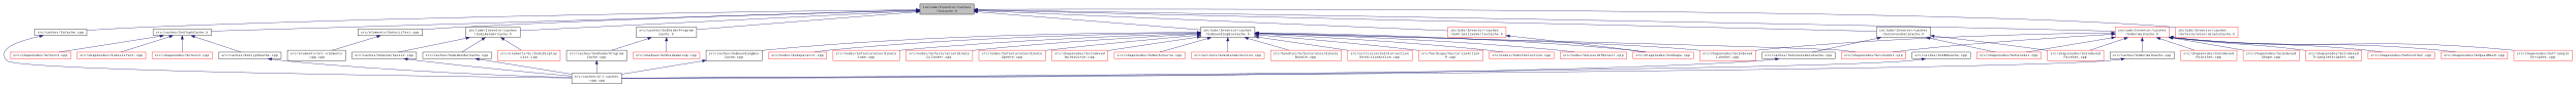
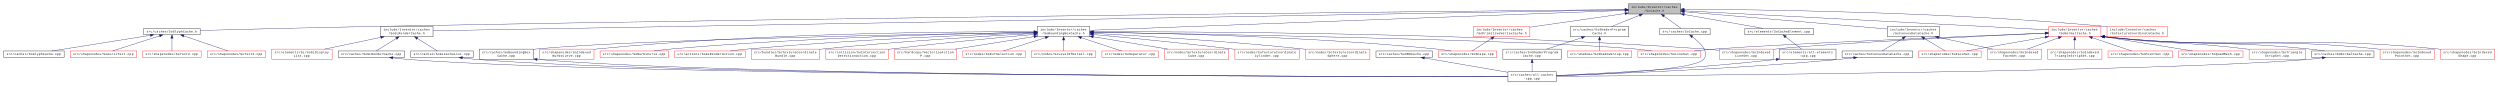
  digraph {
    fontname="Liberation Mono"
    node [color=red fillcolor=white fontname="Liberation Mono" fontsize=10 shape=record style=filled]
    edge [color=midnightblue dir=back fontname="Liberation Mono" fontsize=10 labelfontname=Helvetica labelfontsize=10 style=solid]
    n1 [color=black fillcolor=grey75 fontcolor=black height=0.2 label="include/Inventor/caches\l/SoCache.h" width=0.4]
    n2 [color=black height=0.2 label="src/caches/SoCache.cpp" width=0.4]
    n3 [color=black height=0.2 label="src/caches/SoGlyphCache.h" width=0.4]
    n4 [color=black height=0.2 label="src/caches/SoShaderProgram\lCache.h" width=0.4]
-   n5 [color=black height=0.2 label="src/elements/SoAsciiText.cpp" width=0.4]
+   n5 [color=black height=0.2 label="src/elements/SoCacheElement.cpp" width=0.4]
    n6 [color=black height=0.2 label="include/Inventor/caches\l/SoBoundingBoxCache.h" width=0.4]
    n7 [color=black height=0.2 label="include/Inventor/caches\l/SoConvexDataCache.h" width=0.4]
    n8 [color=black height=0.2 label="include/Inventor/caches\l/SoGLRenderCache.h" width=0.4]
    n9 [height=0.2 label="include/Inventor/caches\l/SoNormalCache.h" width=0.4]
    n10 [height=0.2 label="include/Inventor/caches\l/SoPrimitiveVertexCache.h" width=0.4]
    n11 [height=0.2 label="include/Inventor/caches\l/SoTextureCoordinateCache.h" width=0.4]
    n12 [color=black height=0.2 label="src/caches/all-caches\l-cpp.cpp" width=0.4]
    n13 [color=black height=0.2 label="src/caches/SoGlyphCache.cpp" width=0.4]
    n14 [height=0.2 label="src/shapenodes/SoAsciiText.cpp" width=0.4]
    n15 [height=0.2 label="src/shapenodes/SoText2.cpp" width=0.4]
    n16 [height=0.2 label="src/shapenodes/SoText3.cpp" width=0.4]
    n17 [color=black height=0.2 label="src/caches/SoShaderProgram\lCache.cpp" width=0.4]
    n18 [height=0.2 label="src/shadows/SoShadowGroup.cpp" width=0.4]
    n19 [color=black height=0.2 label="src/elements/all-elements\l-cpp.cpp" width=0.4]
    n20 [height=0.2 label="src/actions/SoGLRenderAction.cpp" width=0.4]
    n21 [height=0.2 label="src/bundles/SoTextureCoordinate\lBundle.cpp" width=0.4]
    n22 [color=black height=0.2 label="src/caches/SoBoundingBox\lCache.cpp" width=0.4]
    n23 [height=0.2 label="src/collision/SoIntersection\lDetectionAction.cpp" width=0.4]
    n24 [height=0.2 label="src/hardcopy/VectorizeAction\lP.cpp" width=0.4]
    n25 [height=0.2 label="src/nodes/SoExtSelection.cpp" width=0.4]
    n26 [height=0.2 label="src/nodes/SoLevelOfDetail.cpp" width=0.4]
    n27 [height=0.2 label="src/nodes/SoSeparator.cpp" width=0.4]
    n28 [height=0.2 label="src/nodes/SoTextureCoordinate\lCube.cpp" width=0.4]
    n29 [height=0.2 label="src/nodes/SoTextureCoordinate\lCylinder.cpp" width=0.4]
    n30 [height=0.2 label="src/nodes/SoTextureCoordinate\lSphere.cpp" width=0.4]
    n31 [height=0.2 label="src/shapenodes/SoIndexed\lLineSet.cpp" width=0.4]
    n32 [height=0.2 label="src/shapenodes/SoIndexed\lNurbsCurve.cpp" width=0.4]
    n33 [height=0.2 label="src/shapenodes/SoLineSet.cpp" width=0.4]
    n34 [height=0.2 label="src/shapenodes/SoNurbsCurve.cpp" width=0.4]
    n35 [height=0.2 label="src/shapenodes/SoShape.cpp" width=0.4]
    n36 [color=black height=0.2 label="src/caches/SoConvexDataCache.cpp" width=0.4]
    n37 [height=0.2 label="src/shapenodes/SoFaceSet.cpp" width=0.4]
    n38 [height=0.2 label="src/shapenodes/SoIndexed\lFaceSet.cpp" width=0.4]
    n39 [color=black height=0.2 label="src/caches/SoGLCacheList.cpp" width=0.4]
    n40 [color=black height=0.2 label="src/caches/SoGLRenderCache.cpp" width=0.4]
    n41 [height=0.2 label="src/elements/GL/SoGLDisplay\lList.cpp" width=0.4]
    n42 [color=black height=0.2 label="src/caches/SoNormalCache.cpp" width=0.4]
    n43 [height=0.2 label="src/shapenodes/SoIndexed\lPointSet.cpp" width=0.4]
    n44 [height=0.2 label="src/shapenodes/SoIndexed\lShape.cpp" width=0.4]
    n45 [height=0.2 label="src/shapenodes/SoIndexed\lTriangleStripSet.cpp" width=0.4]
    n46 [height=0.2 label="src/shapenodes/SoPointSet.cpp" width=0.4]
    n47 [height=0.2 label="src/shapenodes/SoQuadMesh.cpp" width=0.4]
    n48 [height=0.2 label="src/shapenodes/SoTriangle\lStripSet.cpp" width=0.4]
    n49 [color=black height=0.2 label="src/caches/SoVBOCache.cpp" width=0.4]
    n1 -> n2
    n1 -> n3
    n1 -> n4
    n1 -> n5
    n1 -> n6
    n1 -> n7
    n1 -> n8
    n1 -> n9
    n1 -> n10
    n1 -> n11
    n2 -> n12
    n3 -> n13
    n3 -> n14
    n3 -> n15
    n3 -> n16
    n4 -> n17
    n4 -> n18
    n5 -> n19
    n6 -> n20
    n6 -> n21
    n6 -> n22
    n6 -> n23
    n6 -> n24
    n6 -> n25
    n6 -> n26
    n6 -> n27
    n6 -> n28
    n6 -> n29
    n6 -> n30
    n6 -> n31
    n6 -> n32
    n6 -> n33
    n6 -> n34
    n6 -> n35
    n7 -> n36
    n7 -> n37
    n7 -> n38
    n8 -> n39
    n8 -> n40
    n8 -> n41
    n9 -> n31
    n9 -> n33
    n9 -> n37
    n9 -> n38
    n9 -> n42
    n9 -> n43
    n9 -> n44
    n9 -> n45
    n9 -> n46
    n9 -> n47
    n9 -> n48
    n10 -> n35
-   n13 -> n12
+   n19 -> n12
    n17 -> n12
    n22 -> n12
    n36 -> n12
    n39 -> n12
    n40 -> n12
    n42 -> n12
    n49 -> n12
  }
